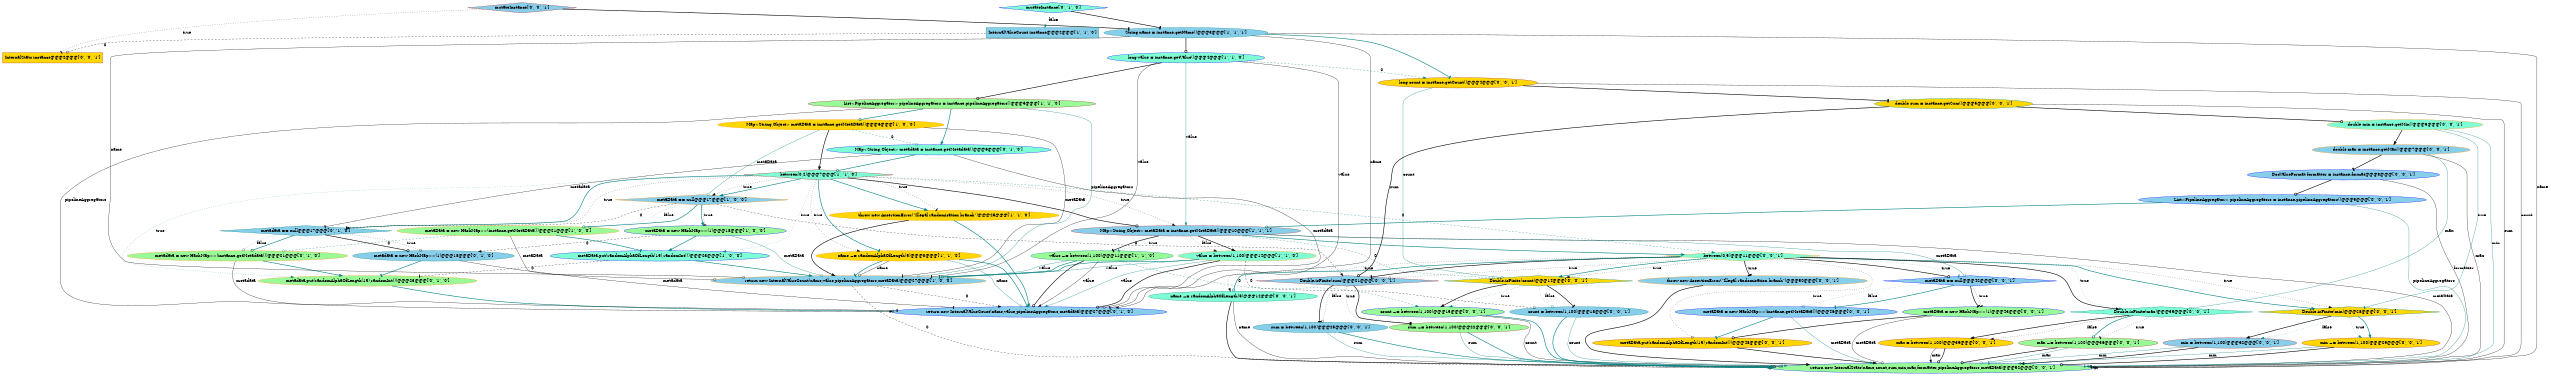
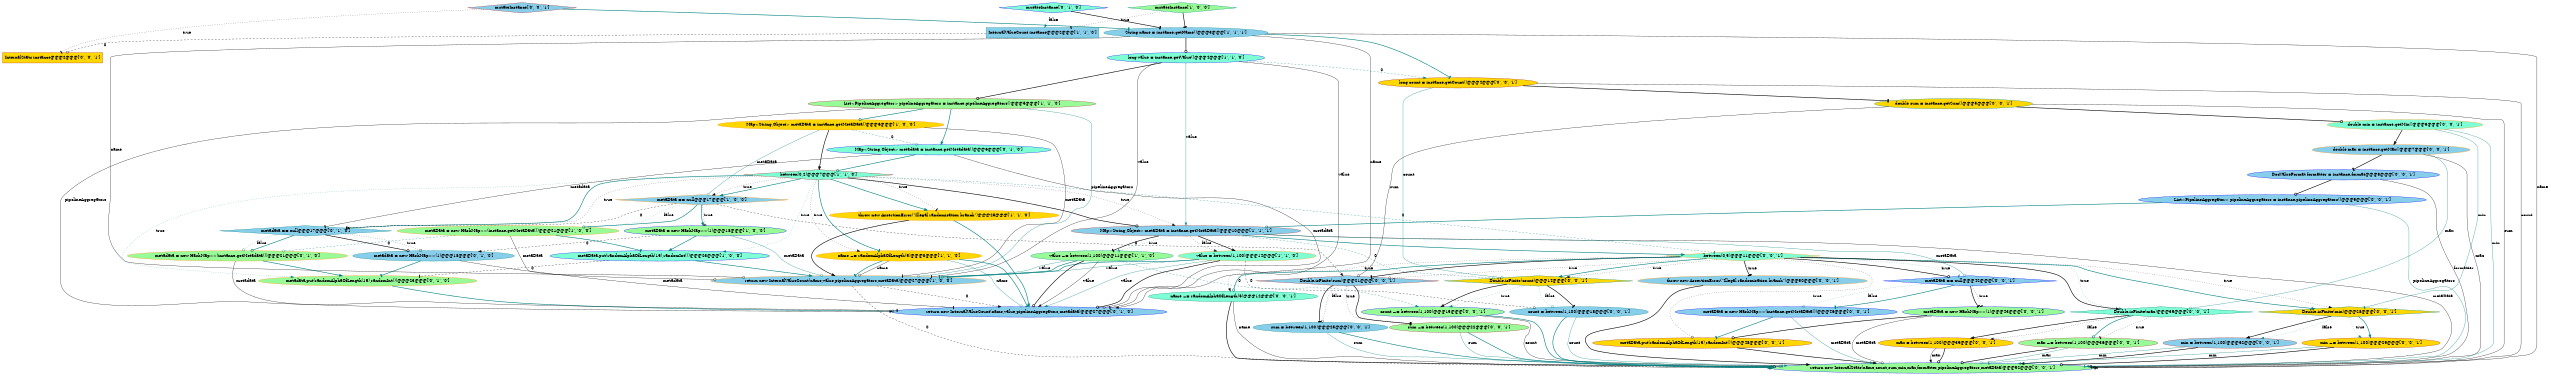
  digraph {
    node [color=darkorange fillcolor=skyblue shape=ellipse style=filled]
    edge [arrowhead=normal color=black style=bold]
    n1 [fillcolor=gold label="Map<String,Object> metaData = instance.getMetaData()@@@6@@@['1', '0', '0']"]
    n2 [label="return new InternalValueCount(name,value,pipelineAggregators,metaData)@@@27@@@['1', '0', '0']"]
    n3 [color=brown fillcolor=aquamarine label="between(0,2)@@@7@@@['1', '1', '0']" shape=diamond]
    n4 [color=blue fillcolor=aquamarine label="Map<String,Object> metadata = instance.getMetadata()@@@6@@@['0', '1', '0']"]
    n5 [label="metaData == null@@@17@@@['1', '0', '0']" shape=diamond]
    n6 [color=blue label="return new InternalValueCount(name,value,pipelineAggregators,metadata)@@@27@@@['0', '1', '0']"]
    n7 [color=blue fillcolor=palegreen label="return new InternalStats(name,count,sum,min,max,formatter,pipelineAggregators,metaData)@@@52@@@['0', '0', '1']"]
    n8 [fillcolor=aquamarine label="between(0,5)@@@11@@@['0', '0', '1']" shape=diamond]
    n9 [fillcolor=gold label="throw new AssertionError(\"Illegal randomisation branch\")@@@25@@@['1', '1', '0']"]
    n10 [color=brown label="Map<String,Object> metaData = instance.getMetaData()@@@10@@@['1', '1', '1']"]
    n11 [fillcolor=gold label="name += randomAlphaOfLength(5)@@@8@@@['1', '1', '0']"]
    n12 [color=blue fillcolor=aquamarine label="metaData.put(randomAlphaOfLength(15),randomInt())@@@23@@@['1', '0', '0']"]
    n13 [fillcolor=palegreen label="metadata.put(randomAlphaOfLength(15),randomInt())@@@23@@@['0', '1', '0']"]
    n14 [color=teal label="metadata == null@@@17@@@['0', '1', '0']" shape=diamond]
    n15 [color=brown label="Double.isFinite(sum)@@@21@@@['0', '0', '1']" shape=diamond]
    n16 [fillcolor=palegreen label="metaData = new HashMap<>(instance.getMetaData())@@@21@@@['1', '0', '0']"]
    n17 [color=blue fillcolor=palegreen label="metaData = new HashMap<>(1)@@@18@@@['1', '0', '0']"]
    n18 [color=blue label="metaData == null@@@42@@@['0', '0', '1']" shape=diamond]
    n19 [label="throw new AssertionError(\"Illegal randomisation branch\")@@@50@@@['0', '0', '1']"]
    n20 [color=teal fillcolor=aquamarine label="name += randomAlphaOfLength(5)@@@12@@@['0', '0', '1']"]
    n21 [color=brown fillcolor=gold label="metaData.put(randomAlphaOfLength(15),randomInt())@@@48@@@['0', '0', '1']"]
    n22 [color=teal fillcolor=gold label="Double.isFinite(count)@@@14@@@['0', '0', '1']" shape=diamond]
    n23 [color=teal fillcolor=gold label="Double.isFinite(min)@@@28@@@['0', '0', '1']" shape=diamond]
    n24 [color=teal fillcolor=aquamarine label="Double.isFinite(max)@@@35@@@['0', '0', '1']" shape=diamond]
    n25 [color=blue fillcolor=palegreen label="metaData = new HashMap<>(1)@@@43@@@['0', '0', '1']"]
    n26 [color=blue label="metaData = new HashMap<>(instance.getMetaData())@@@46@@@['0', '0', '1']"]
    n27 [color=brown fillcolor=palegreen label="sum += between(1,100)@@@22@@@['0', '0', '1']"]
    n28 [color=teal label="sum = between(1,100)@@@25@@@['0', '0', '1']"]
    n29 [color=teal label="count = between(1,100)@@@18@@@['0', '0', '1']"]
    n30 [color=blue fillcolor=palegreen label="count += between(1,100)@@@15@@@['0', '0', '1']"]
    n31 [color=brown label="min = between(1,100)@@@32@@@['0', '0', '1']"]
    n32 [color=brown fillcolor=gold label="min += between(1,100)@@@29@@@['0', '0', '1']"]
    n33 [color=brown fillcolor=gold label="max = between(1,100)@@@39@@@['0', '0', '1']"]
    n34 [color=brown fillcolor=palegreen label="max += between(1,100)@@@36@@@['0', '0', '1']"]
    n35 [fillcolor=aquamarine label="value = between(1,100)@@@14@@@['1', '1', '0']"]
    n36 [color=teal fillcolor=palegreen label="value += between(1,100)@@@11@@@['1', '1', '0']"]
    n37 [fillcolor=palegreen label="metadata = new HashMap<>(instance.getMetadata())@@@21@@@['0', '1', '0']"]
    n38 [color=teal label="metadata = new HashMap<>(1)@@@18@@@['0', '1', '0']"]
    n39 [color=brown label="mutateInstance['0', '0', '1']" shape=diamond]
    n40 [color=teal label="String name = instance.getName()@@@3@@@['1', '1', '1']"]
    n41 [color=brown fillcolor=gold label="InternalStats instance@@@2@@@['0', '0', '1']" shape=box]
    n42 [color=brown fillcolor=gold label="long count = instance.getCount()@@@4@@@['0', '0', '1']"]
    n43 [color=blue fillcolor=aquamarine label="long value = instance.getValue()@@@4@@@['1', '1', '0']"]
    n44 [label="double max = instance.getMax()@@@7@@@['0', '0', '1']"]
    n45 [color=blue label="DocValueFormat formatter = instance.format@@@8@@@['0', '0', '1']"]
    n46 [color=blue label="List<PipelineAggregator> pipelineAggregators = instance.pipelineAggregators()@@@9@@@['0', '0', '1']"]
    n47 [color=teal fillcolor=gold label="double sum = instance.getSum()@@@5@@@['0', '0', '1']"]
    n48 [fillcolor=aquamarine label="double min = instance.getMin()@@@6@@@['0', '0', '1']"]
    n49 [color=blue fillcolor=aquamarine label="mutateInstance['0', '1', '0']" shape=diamond]
    n50 [color=teal label="InternalValueCount instance@@@2@@@['1', '1', '0']" shape=box]
    n51 [color=brown fillcolor=palegreen label="List<PipelineAggregator> pipelineAggregators = instance.pipelineAggregators()@@@5@@@['1', '1', '0']"]
+   n52 [color=teal fillcolor=palegreen label="mutateInstance['1', '0', '0']" shape=diamond]
    n1 -> n2 [arrowhead=tee label=metaData style=solid]
    n1 -> n3
    n1 -> n4 [arrowhead=odot color=teal label=0 style=dashed]
    n1 -> n5 [arrowhead=odot color=teal label=metaData style=solid]
    n2 -> n6 [label=0 style=dashed]
    n2 -> n7 [label=0 style=dashed]
    n3 -> n5 [color=teal]
    n3 -> n5 [label=true style=dotted]
-   n3 -> n8 [color=teal label=0 style=dashed]
+   n3 -> n8 [arrowhead=tee color=teal label=0 style=dashed]
    n3 -> n9 [arrowhead=tee label=true style=dotted]
    n3 -> n9 [color=teal]
    n3 -> n10 [arrowhead=odot]
    n3 -> n10 [label=true style=dotted]
    n3 -> n11 [arrowhead=tee color=teal]
    n3 -> n11 [label=true style=dotted]
    n3 -> n12 [color=teal label=true style=dotted]
    n3 -> n13 [color=teal label=true style=dotted]
    n3 -> n14 [arrowhead=odot color=teal]
    n3 -> n14 [label=true style=dotted]
    n4 -> n3 [arrowhead=odot color=teal]
    n4 -> n6 [arrowhead=odot label=metadata style=solid]
    n4 -> n14 [arrowhead=tee label=metadata style=solid]
    n5 -> n14 [arrowhead=tee label=0 style=dashed]
    n5 -> n15 [label=0 style=dashed]
    n5 -> n16 [arrowhead=odot color=teal]
    n5 -> n16 [arrowhead=odot color=teal label=false style=dotted]
    n5 -> n17 [arrowhead=tee label=true style=dotted]
    n5 -> n17 [color=teal]
    n8 -> n15 [arrowhead=tee]
    n8 -> n15 [arrowhead=odot label=true style=dotted]
    n8 -> n18 [arrowhead=tee color=teal label=true style=dotted]
    n8 -> n18 [arrowhead=odot]
    n8 -> n19 [arrowhead=tee]
    n8 -> n19 [arrowhead=tee label=true style=dotted]
    n8 -> n20 [label=true style=dotted]
    n8 -> n20 [arrowhead=odot color=teal]
    n8 -> n21 [arrowhead=odot label=true style=dotted]
    n8 -> n22 [label=true style=dotted]
    n8 -> n22 [color=teal]
    n8 -> n23 [label=true style=dotted]
    n8 -> n23 [color=teal]
    n8 -> n24 [color=teal label=true style=dotted]
    n8 -> n24
    n9 -> n2
    n9 -> n6 [color=teal]
    n10 -> n7 [arrowhead=tee label=metaData style=solid]
    n10 -> n8 [color=teal]
    n10 -> n18 [arrowhead=odot color=teal label=metaData style=solid]
    n10 -> n22 [arrowhead=odot color=teal label=0 style=dashed]
    n10 -> n35
    n10 -> n35 [label=false style=dotted]
    n10 -> n36 [arrowhead=tee color=teal label=true style=dotted]
    n10 -> n36 [arrowhead=tee]
    n11 -> n2 [arrowhead=odot label=name style=solid]
    n11 -> n2 [arrowhead=tee color=teal]
    n11 -> n6 [arrowhead=tee color=teal]
    n11 -> n6 [arrowhead=odot color=teal label=name style=solid]
    n12 -> n2 [color=teal]
    n12 -> n13 [arrowhead=tee label=0 style=dashed]
    n13 -> n6 [arrowhead=odot color=teal]
    n14 -> n37 [arrowhead=odot color=teal]
    n14 -> n37 [arrowhead=odot color=teal label=false style=dotted]
    n14 -> n38 [arrowhead=odot label=true style=dotted]
    n14 -> n38 [arrowhead=odot]
    n15 -> n27 [arrowhead=tee]
    n15 -> n27 [arrowhead=tee label=true style=dotted]
    n15 -> n28 [arrowhead=tee]
    n15 -> n28 [arrowhead=odot label=false style=dotted]
    n16 -> n2 [arrowhead=odot label=metaData style=solid]
    n16 -> n12 [arrowhead=tee color=teal]
    n16 -> n37 [arrowhead=odot color=teal label=0 style=dashed]
    n17 -> n2 [arrowhead=odot color=teal label=metaData style=solid]
    n17 -> n12 [color=teal]
    n17 -> n38 [label=0 style=dashed]
    n18 -> n25 [arrowhead=tee]
    n18 -> n25 [arrowhead=tee label=true style=dotted]
    n18 -> n26 [arrowhead=odot color=teal label=false style=dotted]
    n18 -> n26 [arrowhead=tee color=teal]
    n19 -> n7
    n20 -> n7 [arrowhead=odot]
    n20 -> n7 [arrowhead=tee label=name style=solid]
    n21 -> n7
    n22 -> n29 [arrowhead=tee]
    n22 -> n29 [arrowhead=odot color=teal label=false style=dotted]
    n22 -> n30
    n22 -> n30 [color=teal label=true style=dotted]
    n23 -> n31
    n23 -> n31 [color=teal label=false style=dotted]
    n23 -> n32 [color=teal label=true style=dotted]
    n23 -> n32 [color=teal]
    n24 -> n33
    n24 -> n33 [label=false style=dotted]
    n24 -> n34 [arrowhead=tee label=true style=dotted]
    n24 -> n34 [arrowhead=odot color=teal]
    n25 -> n7 [arrowhead=odot label=metaData style=solid]
    n25 -> n21 [arrowhead=odot]
    n26 -> n7 [color=teal label=metaData style=solid]
    n26 -> n21 [arrowhead=tee color=teal]
    n27 -> n7 [arrowhead=tee color=teal]
    n27 -> n7 [arrowhead=tee color=teal label=sum style=solid]
    n28 -> n7 [arrowhead=odot color=teal]
    n28 -> n7 [arrowhead=tee color=teal label=sum style=solid]
    n29 -> n7 [color=teal]
    n29 -> n7 [color=teal label=count style=solid]
    n30 -> n7 [arrowhead=odot label=count style=solid]
    n30 -> n7 [color=teal]
    n31 -> n7 [arrowhead=tee color=teal label=min style=solid]
    n31 -> n7
    n32 -> n7 [color=teal label=min style=solid]
    n32 -> n7 [arrowhead=odot]
    n33 -> n7 [arrowhead=odot]
    n33 -> n7 [label=max style=solid]
    n34 -> n7 [arrowhead=odot color=teal label=max style=solid]
    n34 -> n7 [arrowhead=odot]
    n35 -> n2 [arrowhead=odot color=teal label=value style=solid]
    n35 -> n2 [arrowhead=odot color=teal]
    n35 -> n6 [arrowhead=odot]
    n35 -> n6 [color=teal label=value style=solid]
    n35 -> n29 [arrowhead=odot label=0 style=dashed]
    n36 -> n2 [arrowhead=tee color=teal label=value style=solid]
    n36 -> n2 [arrowhead=tee color=teal]
    n36 -> n6 [arrowhead=odot]
    n36 -> n6 [label=value style=solid]
    n36 -> n30 [color=teal label=0 style=dashed]
    n37 -> n6 [arrowhead=tee label=metadata style=solid]
    n37 -> n13 [color=teal]
    n38 -> n6 [arrowhead=tee label=metadata style=solid]
    n38 -> n13 [arrowhead=tee color=teal]
-   n39 -> n40 [arrowhead=tee]
+   n39 -> n40 [arrowhead=tee color=teal]
    n39 -> n41 [arrowhead=tee label=true style=dotted]
    n40 -> n2 [arrowhead=odot label=name style=solid]
    n40 -> n6 [label=name style=solid]
    n40 -> n7 [label=name style=solid]
    n40 -> n42 [arrowhead=tee color=teal]
    n40 -> n43 [arrowhead=odot]
    n42 -> n7 [label=count style=solid]
    n42 -> n22 [arrowhead=odot color=teal label=count style=solid]
    n42 -> n47 [arrowhead=tee]
    n43 -> n2 [arrowhead=tee label=value style=solid]
    n43 -> n6 [arrowhead=tee label=value style=solid]
    n43 -> n10 [color=teal label=value style=solid]
    n43 -> n42 [color=teal label=0 style=dashed]
    n43 -> n51 [arrowhead=odot]
    n44 -> n7 [arrowhead=odot label=max style=solid]
    n44 -> n24 [arrowhead=odot color=teal label=max style=solid]
    n44 -> n45 [arrowhead=tee]
    n45 -> n7 [label=formatter style=solid]
    n45 -> n46 [arrowhead=odot]
    n46 -> n7 [arrowhead=tee color=teal label=pipelineAggregators style=solid]
    n46 -> n10 [arrowhead=odot color=teal]
    n47 -> n7 [arrowhead=tee label=sum style=solid]
-   n47 -> n15 [arrowhead=odot label=sum]
+   n47 -> n15 [arrowhead=odot label=sum style=solid]
    n47 -> n48 [arrowhead=odot]
    n48 -> n7 [color=teal label=min style=solid]
-   n48 -> n23 [arrowhead=tee color=teal label=true style=solid]
+   n48 -> n23 [arrowhead=tee color=teal label=min style=solid]
    n48 -> n44
    n49 -> n40 [arrowhead=tee]
    n49 -> n50 [color=teal label=false style=dotted]
    n50 -> n41 [arrowhead=odot label=0 style=dashed]
    n51 -> n1 [arrowhead=odot color=teal]
    n51 -> n2 [arrowhead=odot color=teal label=pipelineAggregators style=solid]
    n51 -> n4 [color=teal]
    n51 -> n6 [label=pipelineAggregators style=solid]
+   n52 -> n40 [arrowhead=tee]
+   n52 -> n50 [arrowhead=tee label=true style=dotted]
  }
